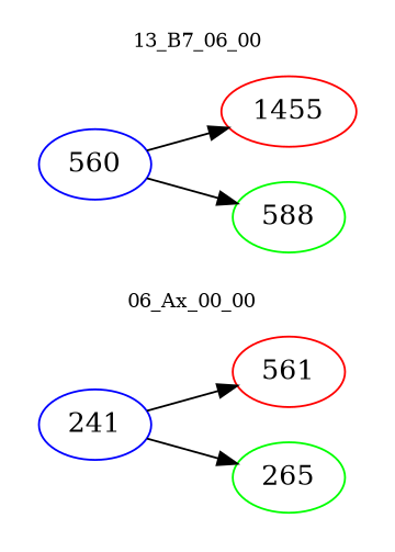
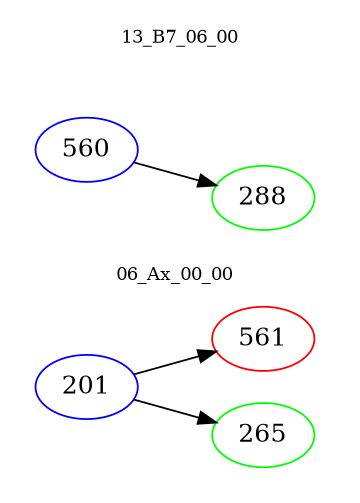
  digraph {
    rankdir=LR
    node [color=blue]
    edge [color=black]
-   n1 [label=241]
+   n1 [label=201]
    n2 [color=green label=265]
    n3 [color=red label=561]
    n4 [label=560]
-   n5 [color=green label=588]
-   n6 [color=red label=1455]
+   n5 [color=green label=288]
    subgraph cluster_1 {
      color=white
      fontsize=10
      label="06_Ax_00_00"
      n1
      n2
      n3
    }
    subgraph cluster_2 {
      color=white
      fontsize=10
      label="13_B7_06_00"
      n4
      n5
-     n6
    }
    n1 -> n2
    n1 -> n3
    n4 -> n5
-   n4 -> n6
  }
